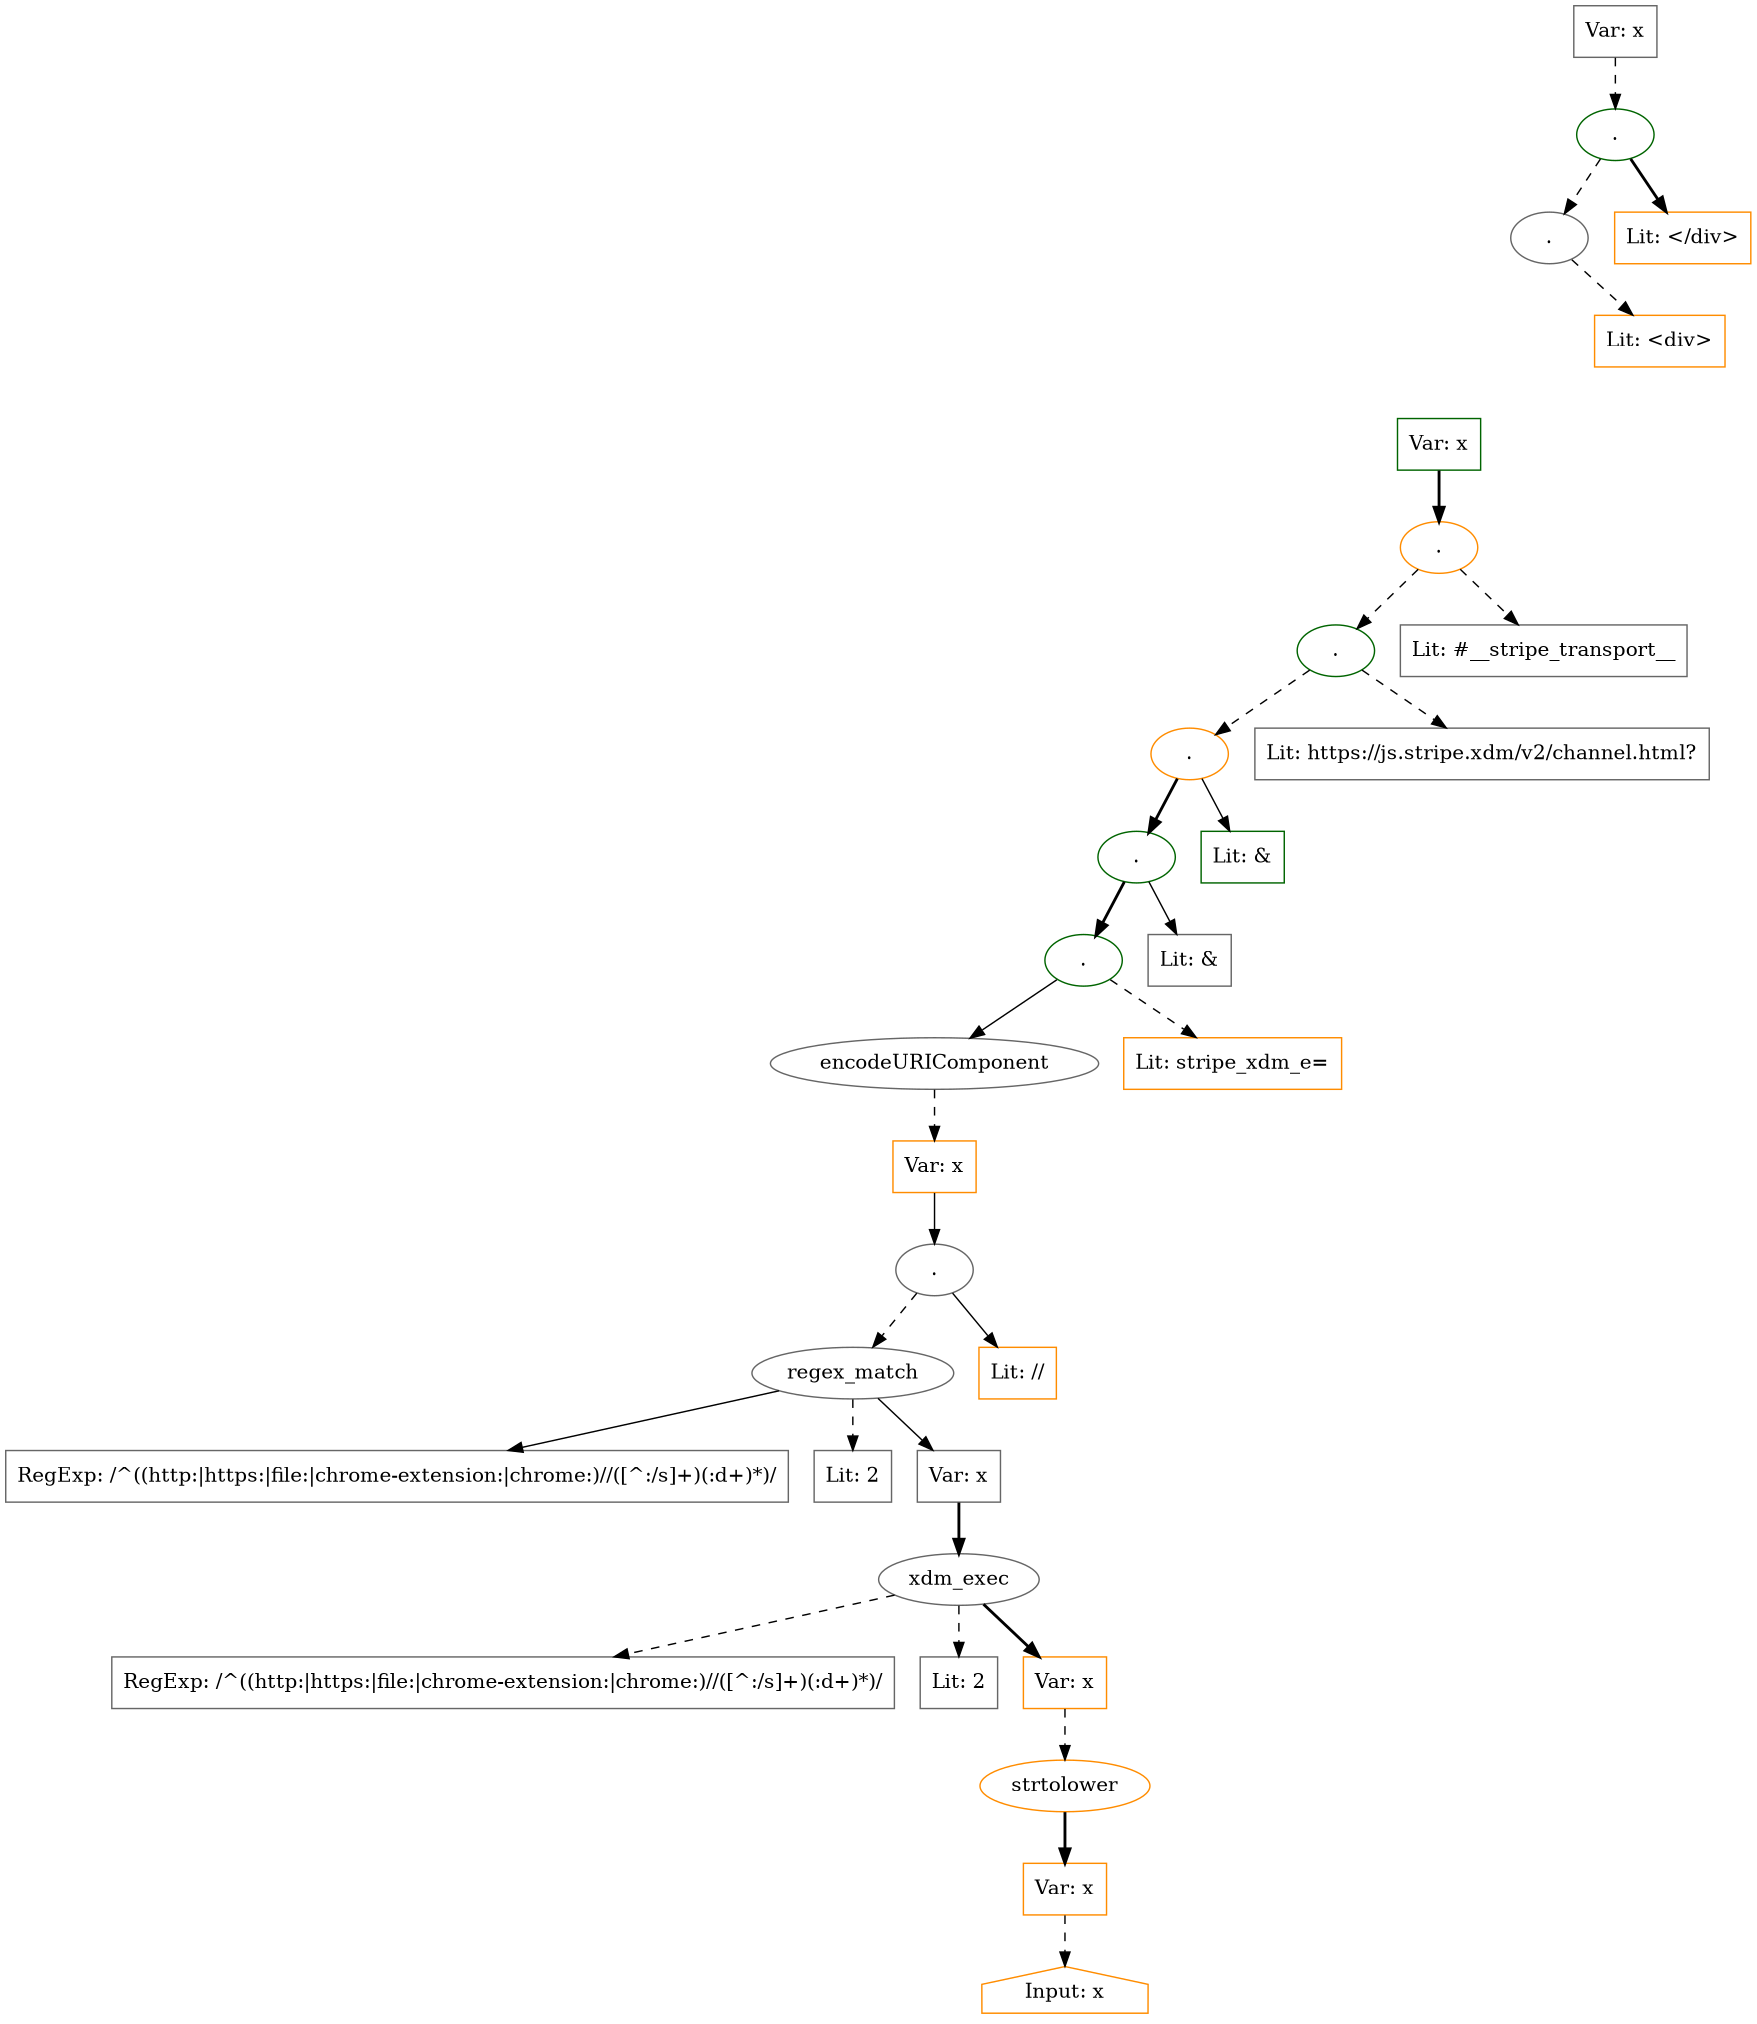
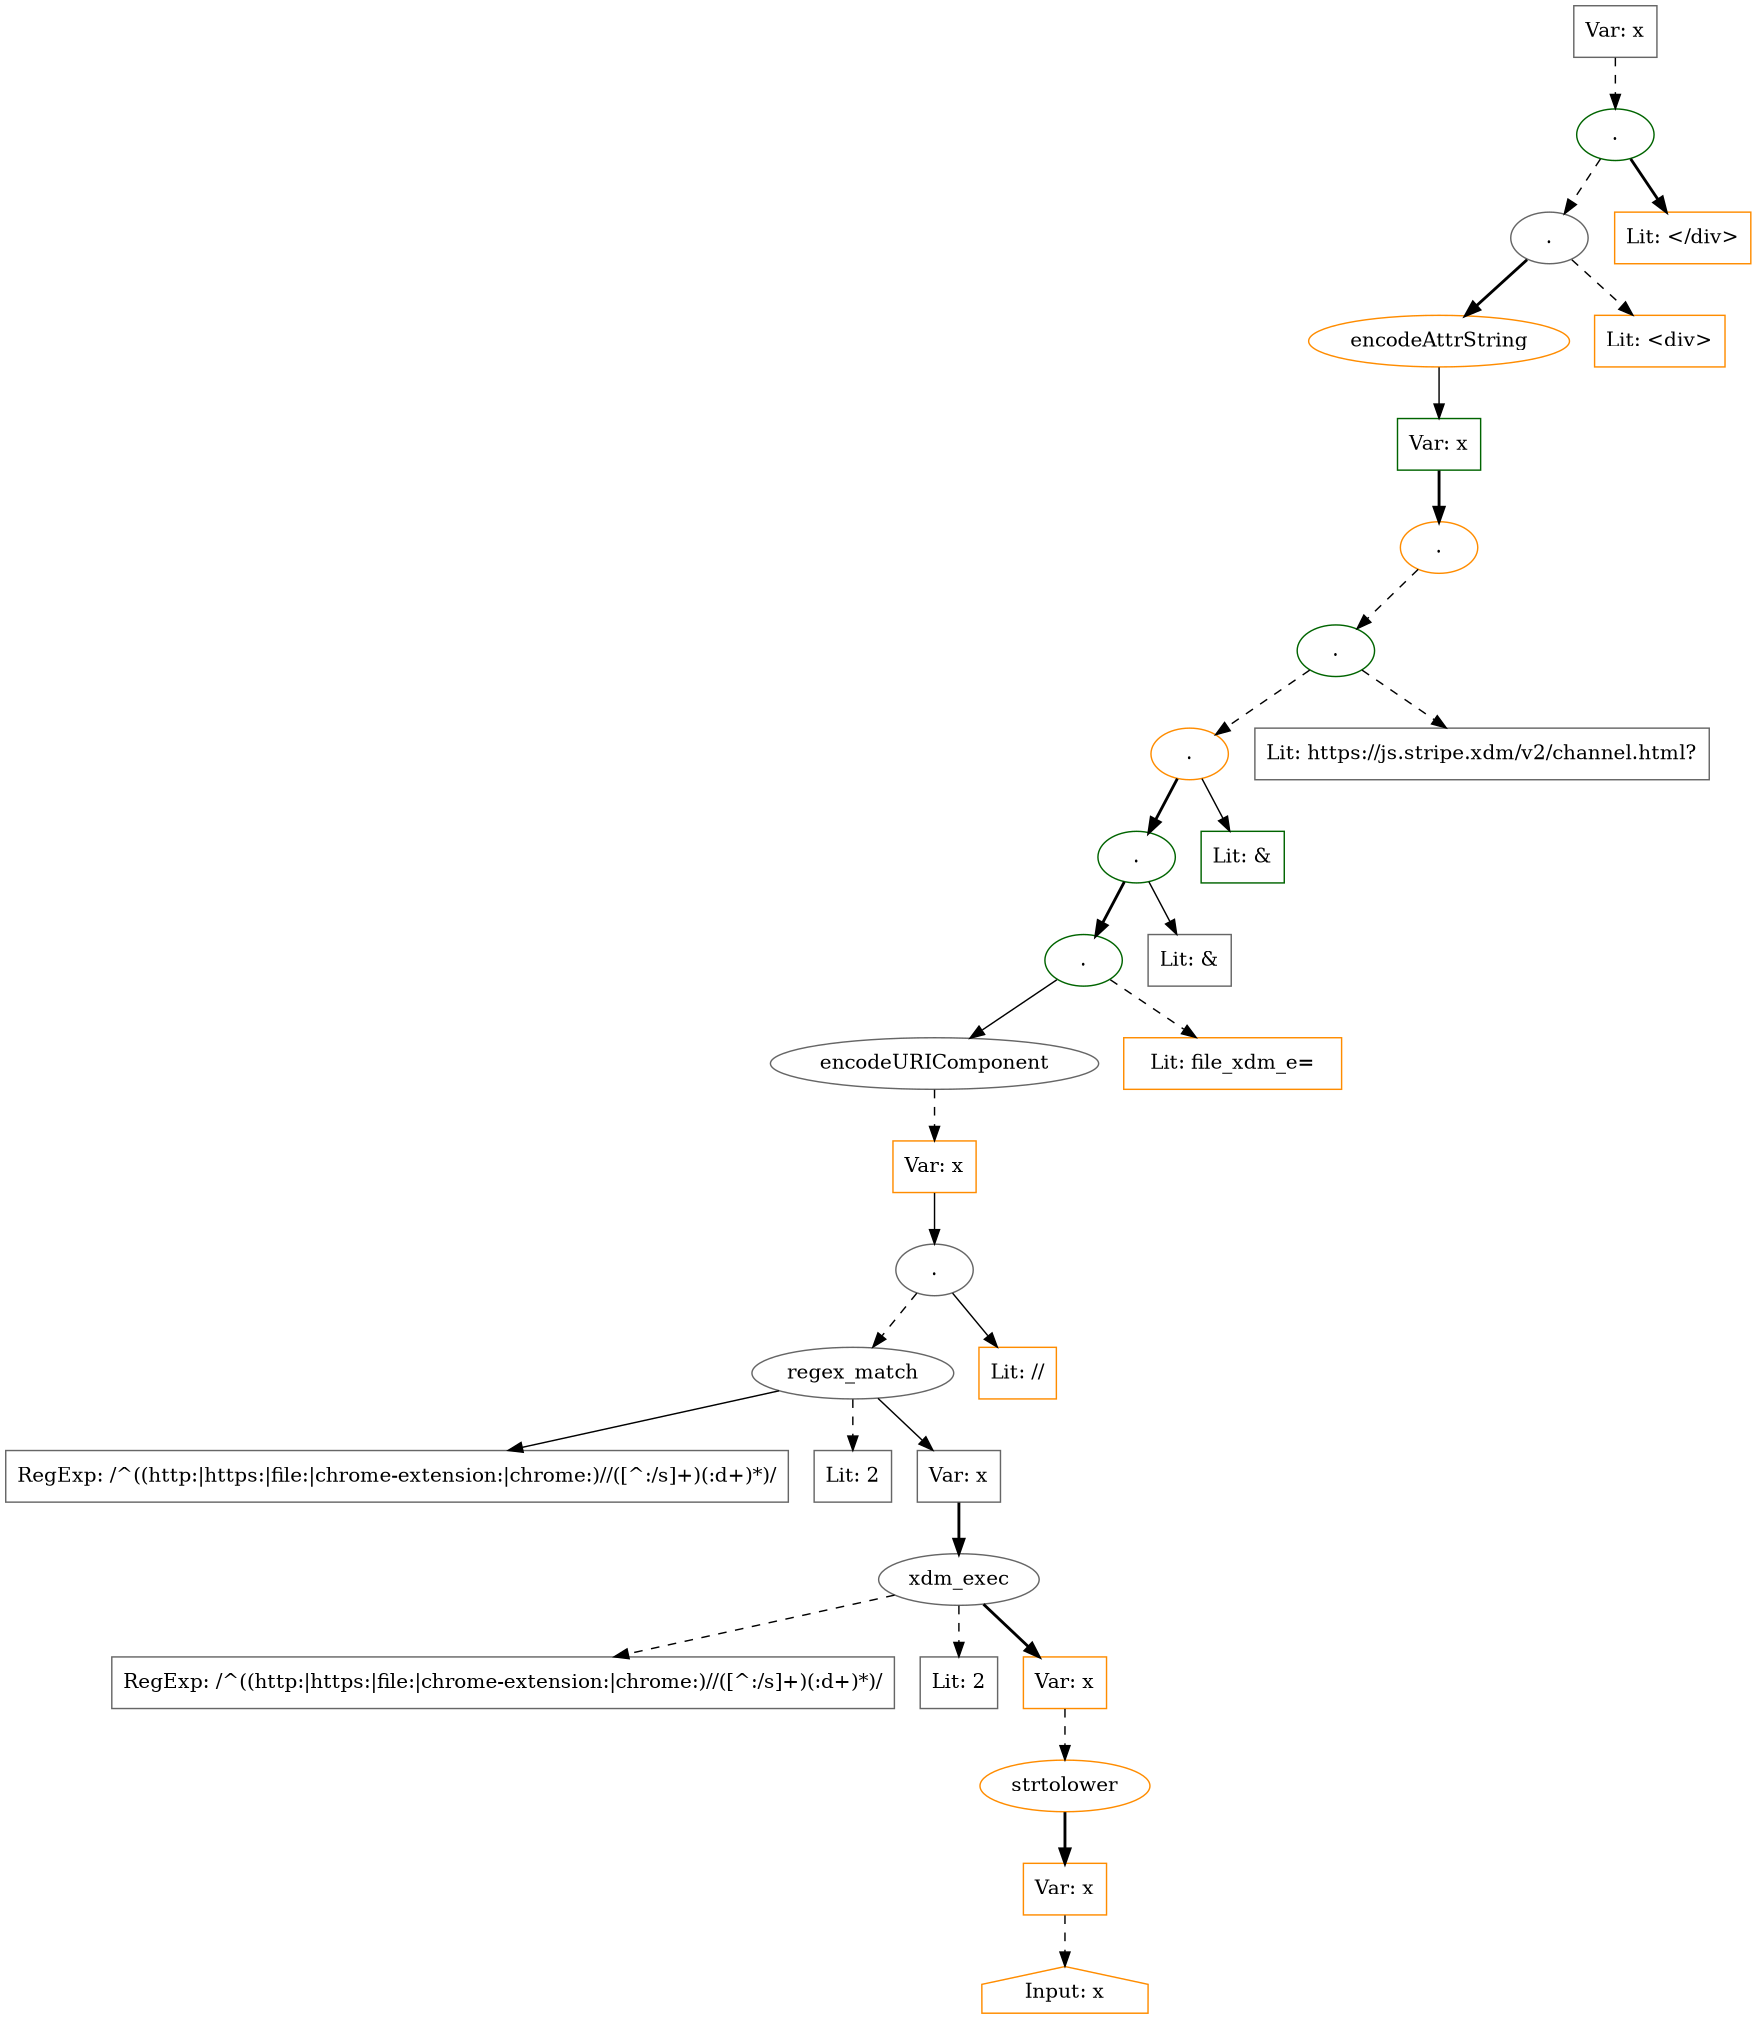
  digraph {
    node [color=gray40 shape=box]
    edge [style=dashed]
    n1 [color=darkorange label="Input: x" shape=house]
    n2 [color=darkorange label=strtolower shape=ellipse]
    n3 [color=darkorange label="Var: x"]
    n4 [label=xdm_exec shape=ellipse]
    n5 [label="RegExp: /^((http:|https:|file:|chrome\-extension:|chrome:)\/\/([^:\/\s]+)(:\d+)*)/"]
    n6 [label="Lit: 2"]
    n7 [color=darkorange label="Var: x"]
    n8 [label=regex_match shape=ellipse]
    n9 [label="RegExp: /^((http:|https:|file:|chrome\-extension:|chrome:)\/\/([^:\/\s]+)(:\d+)*)/"]
    n10 [label="Lit: 2"]
    n11 [label="Var: x"]
    n12 [label="." shape=ellipse]
    n13 [color=darkorange label="Lit: //"]
    n14 [label=encodeURIComponent shape=ellipse]
    n15 [color=darkorange label="Var: x"]
    n16 [color=darkgreen label="." shape=ellipse]
-   n17 [color=darkorange label="Lit: stripe_xdm_e="]
+   n17 [color=darkorange label="Lit: file_xdm_e="]
    n18 [color=darkgreen label="." shape=ellipse]
    n19 [label="Lit: &"]
    n20 [color=darkorange label="." shape=ellipse]
    n21 [color=darkgreen label="Lit: &"]
    n22 [color=darkgreen label="." shape=ellipse]
    n23 [label="Lit: https://js.stripe.xdm/v2/channel.html?"]
    n24 [color=darkorange label="." shape=ellipse]
-   n25 [label="Lit: #__stripe_transport__"]
+   n26 [color=darkorange label=encodeAttrString shape=ellipse]
    n27 [color=darkgreen label="Var: x"]
    n28 [label="." shape=ellipse]
    n29 [color=darkorange label="Lit: <div>"]
    n30 [color=darkgreen label="." shape=ellipse]
    n31 [color=darkorange label="Lit: </div>"]
    n32 [label="Var: x"]
    n2 -> n3 [style=bold]
    n3 -> n1
    n4 -> n5
    n4 -> n6
    n4 -> n7 [style=bold]
    n7 -> n2
    n8 -> n9 [style=solid]
    n8 -> n10
    n8 -> n11 [style=solid]
    n11 -> n4 [style=bold]
    n12 -> n8
    n12 -> n13 [style=solid]
    n14 -> n15
    n15 -> n12 [style=solid]
    n16 -> n14 [style=solid]
    n16 -> n17
    n18 -> n16 [style=bold]
    n18 -> n19 [style=solid]
    n20 -> n18 [style=bold]
    n20 -> n21 [style=solid]
    n22 -> n20
    n22 -> n23
    n24 -> n22
-   n24 -> n25
+   n26 -> n27 [style=solid]
    n27 -> n24 [style=bold]
+   n28 -> n26 [style=bold]
    n28 -> n29
    n30 -> n28
    n30 -> n31 [style=bold]
    n32 -> n30
  }
